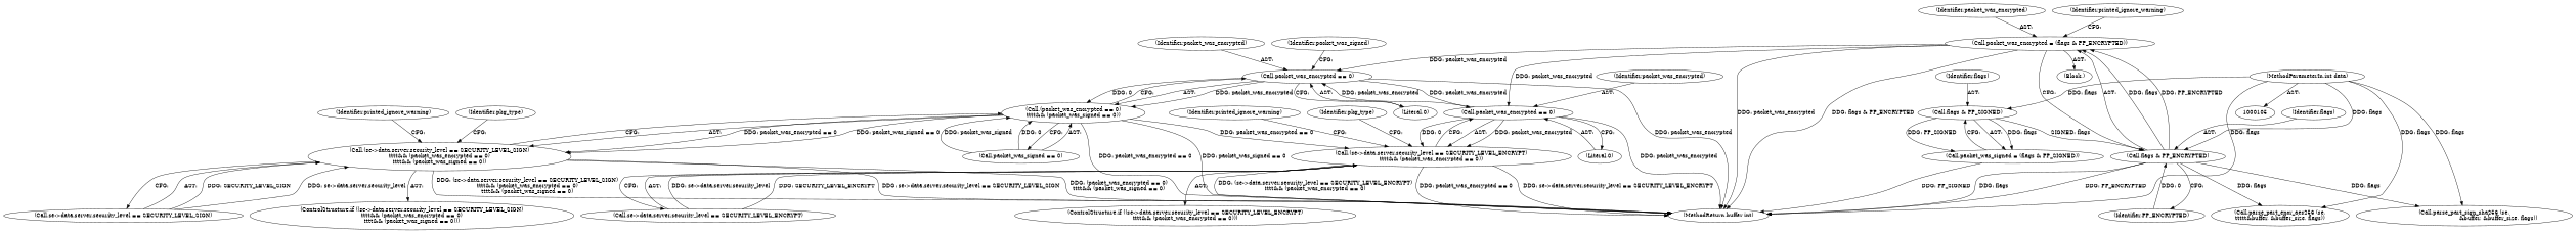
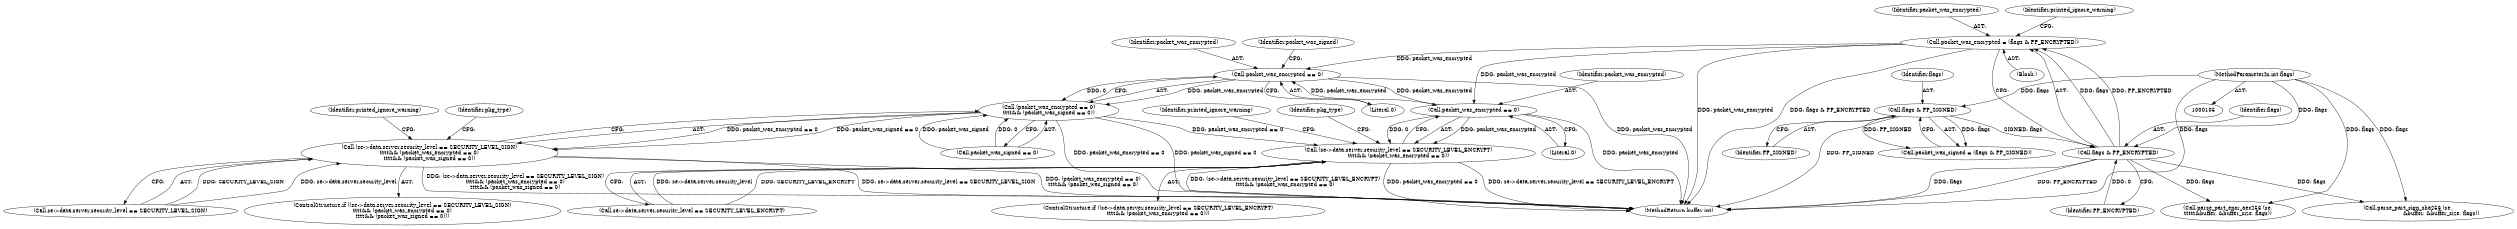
  digraph {
    fontname="DejaVu Serif"
    node [fontname="DejaVu Serif"]
    edge [fontname="DejaVu Serif"]
    n1 [label="(Call,packet_was_encrypted == 0)"]
    n2 [label="(Call,packet_was_encrypted == 0)"]
    n3 [label="(Call,(packet_was_encrypted == 0)\n\t\t\t\t&& (packet_was_signed == 0))"]
    n4 [label="(MethodReturn,buffer int)"]
    n5 [label="(Literal,0)"]
    n6 [label="(Call,(se->data.server.security_level == SECURITY_LEVEL_ENCRYPT)\n\t\t\t\t&& (packet_was_encrypted == 0))"]
    n7 [label="(Literal,0)"]
    n8 [label="(Call,(se->data.server.security_level == SECURITY_LEVEL_SIGN)\n\t\t\t\t&& (packet_was_encrypted == 0)\n\t\t\t\t&& (packet_was_signed == 0))"]
    n9 [label="(Call,packet_was_signed == 0)"]
    n10 [label="(Call,packet_was_encrypted = (flags & PP_ENCRYPTED))"]
    n11 [label="(Call,flags & PP_ENCRYPTED)"]
    n12 [label="(Block,)"]
    n13 [label="(Identifier,PP_ENCRYPTED)"]
    n14 [label="(Call,parse_part_sign_sha256 (se,\n                                        &buffer, &buffer_size, flags))"]
    n15 [label="(Call,parse_part_encr_aes256 (se,\n\t\t\t\t\t&buffer, &buffer_size, flags))"]
    n16 [label="(Call,flags & PP_SIGNED)"]
    n17 [label="(Call,packet_was_signed = (flags & PP_SIGNED))"]
-   n19 [label="(MethodParameterIn,int data)"]
+   n18 [label="(Identifier,PP_SIGNED)"]
+   n19 [label="(MethodParameterIn,int flags)"]
    1000105
    n21 [label="(Call,se->data.server.security_level == SECURITY_LEVEL_ENCRYPT)"]
    n22 [label="(ControlStructure,if ((se->data.server.security_level == SECURITY_LEVEL_ENCRYPT)\n\t\t\t\t&& (packet_was_encrypted == 0)))"]
    n23 [label="(Call,se->data.server.security_level == SECURITY_LEVEL_SIGN)"]
    n24 [label="(ControlStructure,if ((se->data.server.security_level == SECURITY_LEVEL_SIGN)\n\t\t\t\t&& (packet_was_encrypted == 0)\n\t\t\t\t&& (packet_was_signed == 0)))"]
    n25 [label="(Identifier,pkg_type)"]
    n26 [label="(Identifier,flags)"]
    n27 [label="(Identifier,packet_was_encrypted)"]
    n28 [label="(Identifier,packet_was_encrypted)"]
    n29 [label="(Identifier,packet_was_encrypted)"]
    n30 [label="(Identifier,printed_ignore_warning)"]
    n31 [label="(Identifier,packet_was_signed)"]
    n32 [label="(Identifier,flags)"]
    n33 [label="(Identifier,printed_ignore_warning)"]
    n34 [label="(Identifier,pkg_type)"]
    n35 [label="(Identifier,printed_ignore_warning)"]
    n1 -> n2 [label="DDG: packet_was_encrypted"]
    n1 -> n3 [label="AST: "]
    n1 -> n3 [label="DDG: packet_was_encrypted"]
    n1 -> n3 [label="DDG: 0"]
    n1 -> n4 [label="DDG: packet_was_encrypted"]
    n1 -> n5 [label="CFG: "]
    n2 -> n1 [label="DDG: packet_was_encrypted"]
    n2 -> n4 [label="DDG: packet_was_encrypted"]
    n2 -> n6 [label="AST: "]
    n2 -> n6 [label="DDG: packet_was_encrypted"]
    n2 -> n6 [label="DDG: 0"]
    n2 -> n7 [label="CFG: "]
    n3 -> n1 [label="CFG: "]
    n3 -> n4 [label="DDG: packet_was_encrypted == 0"]
    n3 -> n4 [label="DDG: packet_was_signed == 0"]
    n3 -> n6 [label="DDG: packet_was_encrypted == 0"]
    n3 -> n8 [label="AST: "]
    n3 -> n8 [label="DDG: packet_was_encrypted == 0"]
    n3 -> n8 [label="DDG: packet_was_signed == 0"]
    n3 -> n9 [label="CFG: "]
    n5 -> n1 [label="AST: "]
    n6 -> n2 [label="CFG: "]
    n6 -> n4 [label="DDG: se->data.server.security_level == SECURITY_LEVEL_ENCRYPT"]
    n6 -> n4 [label="DDG: (se->data.server.security_level == SECURITY_LEVEL_ENCRYPT)\n\t\t\t\t&& (packet_was_encrypted == 0)"]
    n6 -> n4 [label="DDG: packet_was_encrypted == 0"]
    n6 -> n21 [label="CFG: "]
    n6 -> n22 [label="AST: "]
    n7 -> n2 [label="AST: "]
    n8 -> n3 [label="CFG: "]
    n8 -> n4 [label="DDG: (packet_was_encrypted == 0)\n\t\t\t\t&& (packet_was_signed == 0)"]
    n8 -> n4 [label="DDG: (se->data.server.security_level == SECURITY_LEVEL_SIGN)\n\t\t\t\t&& (packet_was_encrypted == 0)\n\t\t\t\t&& (packet_was_signed == 0)"]
    n8 -> n4 [label="DDG: se->data.server.security_level == SECURITY_LEVEL_SIGN"]
    n8 -> n23 [label="CFG: "]
    n8 -> n24 [label="AST: "]
    n9 -> n3 [label="AST: "]
    n9 -> n3 [label="DDG: packet_was_signed"]
    n9 -> n3 [label="DDG: 0"]
    n10 -> n1 [label="DDG: packet_was_encrypted"]
    n10 -> n2 [label="DDG: packet_was_encrypted"]
    n10 -> n4 [label="DDG: packet_was_encrypted"]
    n10 -> n4 [label="DDG: flags & PP_ENCRYPTED"]
    n10 -> n11 [label="CFG: "]
-   n10 -> n12 [label="AST: "]
+   n12 -> n10 [label="AST: "]
    n11 -> n4 [label="DDG: PP_ENCRYPTED"]
    n11 -> n4 [label="DDG: flags"]
    n11 -> n10 [label="AST: "]
    n11 -> n10 [label="DDG: flags"]
    n11 -> n10 [label="DDG: PP_ENCRYPTED"]
    n11 -> n13 [label="CFG: "]
    n11 -> n14 [label="DDG: flags"]
    n11 -> n15 [label="DDG: flags"]
    n13 -> n11 [label="DDG: 0"]
-   n17 -> n4 [label="DDG: PP_SIGNED"]
+   n16 -> n4 [label="DDG: PP_SIGNED"]
    n16 -> n11 [label="SIGNED: flags"]
    n16 -> n17 [label="AST: "]
    n16 -> n17 [label="DDG: flags"]
    n16 -> n17 [label="DDG: PP_SIGNED"]
+   n16 -> n18 [label="CFG: "]
    n17 -> n16 [label="CFG: "]
+   n18 -> n16 [label="AST: "]
    n19 -> n4 [label="DDG: flags"]
    n19 -> n11 [label="DDG: flags"]
    n19 -> n14 [label="DDG: flags"]
    n19 -> n15 [label="DDG: flags"]
    n19 -> n16 [label="DDG: flags"]
    n19 -> 1000105 [label="AST: "]
    n21 -> n6 [label="AST: "]
    n21 -> n6 [label="DDG: se->data.server.security_level"]
    n21 -> n6 [label="DDG: SECURITY_LEVEL_ENCRYPT"]
    n23 -> n8 [label="AST: "]
    n23 -> n8 [label="DDG: se->data.server.security_level"]
    n23 -> n8 [label="DDG: SECURITY_LEVEL_SIGN"]
    n25 -> n6 [label="CFG: "]
    n26 -> n11 [label="AST: "]
    n27 -> n10 [label="AST: "]
    n28 -> n1 [label="AST: "]
    n29 -> n2 [label="AST: "]
    n30 -> n8 [label="CFG: "]
    n31 -> n1 [label="CFG: "]
    n32 -> n16 [label="AST: "]
    n33 -> n6 [label="CFG: "]
    n34 -> n8 [label="CFG: "]
    n35 -> n10 [label="CFG: "]
  }
